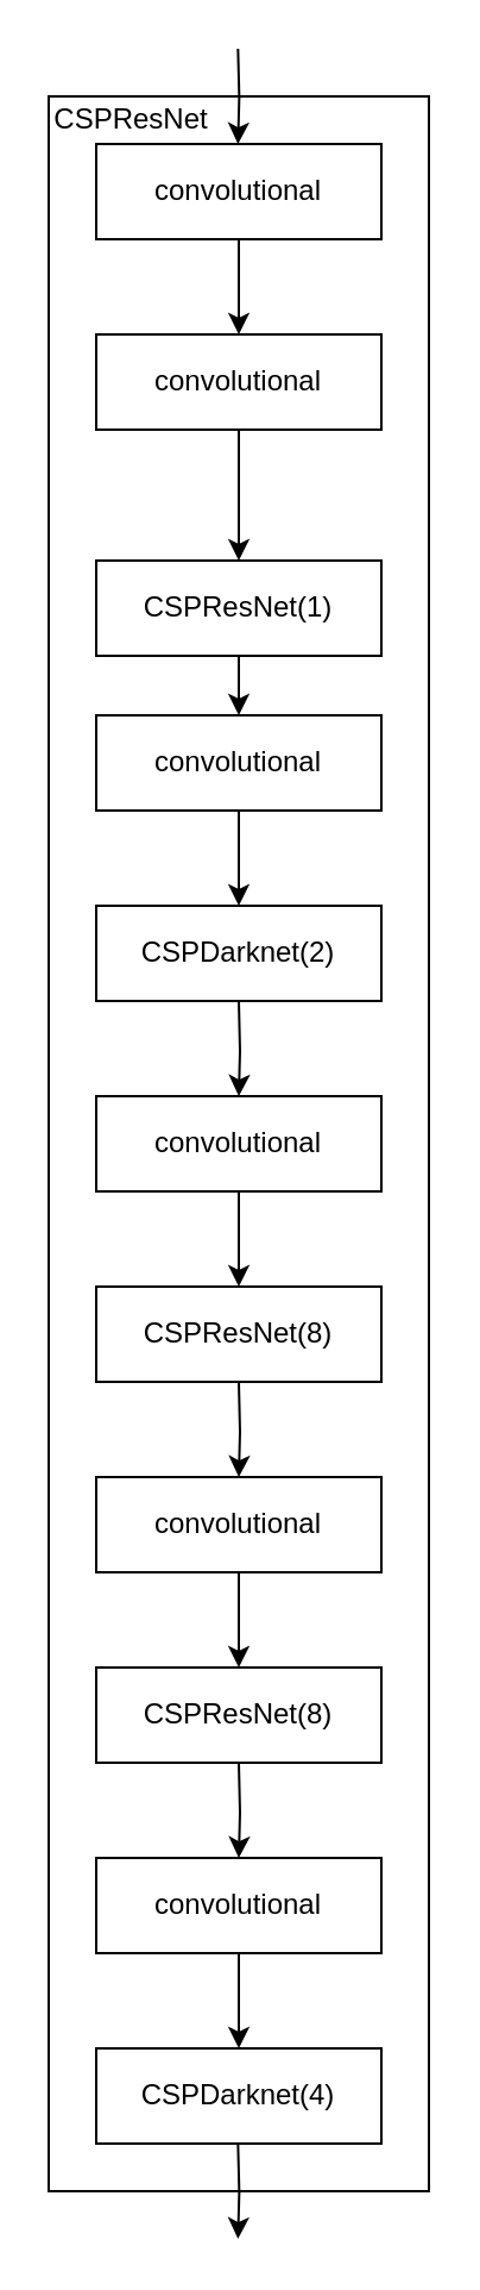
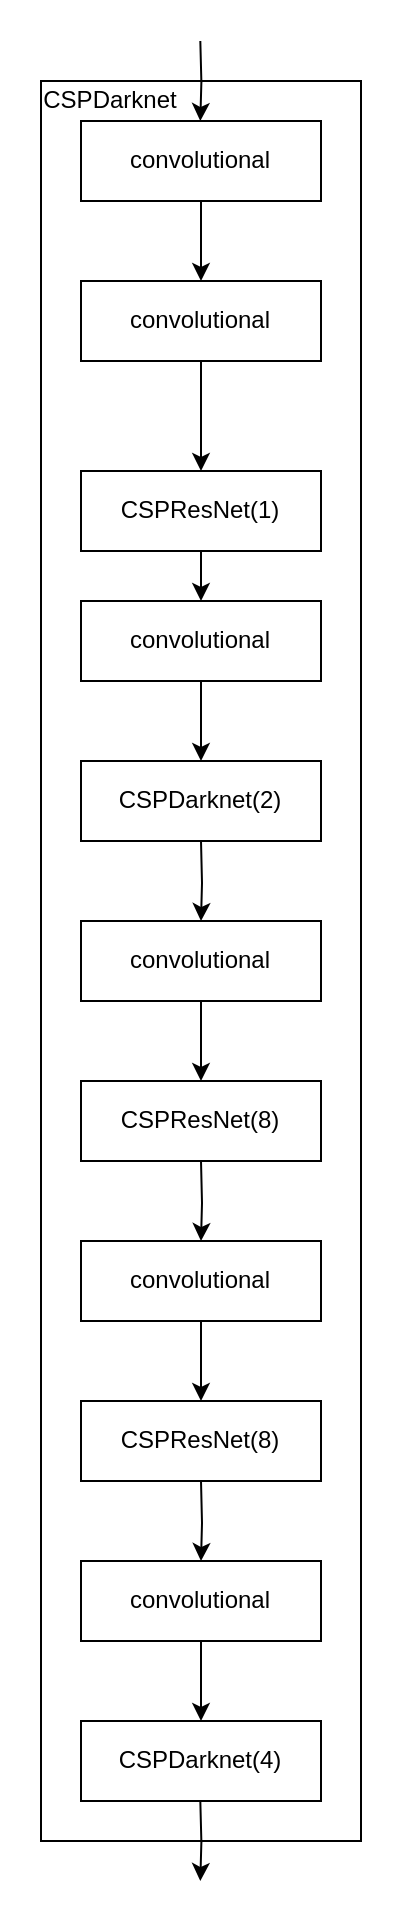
  <mxCell id="0" />
  <mxCell id="1" parent="0" />
  <mxCell id="2" value="" style="rounded=0;whiteSpace=wrap;html=1;fillColor=none;" vertex="1" parent="1"><mxGeometry x="20" y="40" width="160" height="880" as="geometry" /></mxCell>
  <mxCell id="3" value="" style="edgeStyle=orthogonalEdgeStyle;rounded=0;orthogonalLoop=1;jettySize=auto;html=1;strokeColor=#000000;" edge="1" parent="1" source="4" target="6"><mxGeometry relative="1" as="geometry" /></mxCell>
  <mxCell id="4" value="convolutional" style="rounded=0;whiteSpace=wrap;html=1;fillColor=none;" vertex="1" parent="1"><mxGeometry x="40" y="60" width="120" height="40" as="geometry" /></mxCell>
  <mxCell id="5" value="" style="edgeStyle=orthogonalEdgeStyle;rounded=0;orthogonalLoop=1;jettySize=auto;html=1;strokeColor=#000000;" edge="1" parent="1" source="6" target="8"><mxGeometry relative="1" as="geometry" /></mxCell>
  <mxCell id="6" value="convolutional" style="rounded=0;whiteSpace=wrap;html=1;fillColor=none;" vertex="1" parent="1"><mxGeometry x="40" y="140" width="120" height="40" as="geometry" /></mxCell>
  <mxCell id="7" value="" style="edgeStyle=orthogonalEdgeStyle;rounded=0;orthogonalLoop=1;jettySize=auto;html=1;strokeColor=#000000;" edge="1" parent="1" source="8" target="10"><mxGeometry relative="1" as="geometry" /></mxCell>
  <mxCell id="8" value="CSPResNet(1)" style="rounded=0;whiteSpace=wrap;html=1;fillColor=none;" vertex="1" parent="1"><mxGeometry x="40" y="235" width="120" height="40" as="geometry" /></mxCell>
  <mxCell id="9" value="" style="edgeStyle=orthogonalEdgeStyle;rounded=0;orthogonalLoop=1;jettySize=auto;html=1;strokeColor=#000000;" edge="1" parent="1" source="10" target="11"><mxGeometry relative="1" as="geometry" /></mxCell>
  <mxCell id="10" value="convolutional" style="rounded=0;whiteSpace=wrap;html=1;fillColor=none;" vertex="1" parent="1"><mxGeometry x="40" y="300" width="120" height="40" as="geometry" /></mxCell>
  <mxCell id="11" value="CSPDarknet(2)" style="rounded=0;whiteSpace=wrap;html=1;fillColor=none;" vertex="1" parent="1"><mxGeometry x="40" y="380" width="120" height="40" as="geometry" /></mxCell>
  <mxCell id="12" value="" style="edgeStyle=orthogonalEdgeStyle;rounded=0;orthogonalLoop=1;jettySize=auto;html=1;strokeColor=#000000;" edge="1" parent="1" target="14"><mxGeometry relative="1" as="geometry"><mxPoint x="100" y="420" as="sourcePoint" /></mxGeometry></mxCell>
  <mxCell id="13" value="" style="edgeStyle=orthogonalEdgeStyle;rounded=0;orthogonalLoop=1;jettySize=auto;html=1;strokeColor=#000000;" edge="1" parent="1" source="14" target="15"><mxGeometry relative="1" as="geometry" /></mxCell>
  <mxCell id="14" value="convolutional" style="rounded=0;whiteSpace=wrap;html=1;fillColor=none;" vertex="1" parent="1"><mxGeometry x="40" y="460" width="120" height="40" as="geometry" /></mxCell>
  <mxCell id="15" value="CSPResNet(8)" style="rounded=0;whiteSpace=wrap;html=1;fillColor=none;" vertex="1" parent="1"><mxGeometry x="40" y="540" width="120" height="40" as="geometry" /></mxCell>
  <mxCell id="16" value="" style="edgeStyle=orthogonalEdgeStyle;rounded=0;orthogonalLoop=1;jettySize=auto;html=1;strokeColor=#000000;" edge="1" parent="1" target="18"><mxGeometry relative="1" as="geometry"><mxPoint x="100" y="580" as="sourcePoint" /></mxGeometry></mxCell>
  <mxCell id="17" value="" style="edgeStyle=orthogonalEdgeStyle;rounded=0;orthogonalLoop=1;jettySize=auto;html=1;strokeColor=#000000;" edge="1" parent="1" source="18" target="19"><mxGeometry relative="1" as="geometry" /></mxCell>
  <mxCell id="18" value="convolutional" style="rounded=0;whiteSpace=wrap;html=1;fillColor=none;" vertex="1" parent="1"><mxGeometry x="40" y="620" width="120" height="40" as="geometry" /></mxCell>
  <mxCell id="19" value="CSPResNet(8)" style="rounded=0;whiteSpace=wrap;html=1;fillColor=none;" vertex="1" parent="1"><mxGeometry x="40" y="700" width="120" height="40" as="geometry" /></mxCell>
  <mxCell id="20" value="" style="edgeStyle=orthogonalEdgeStyle;rounded=0;orthogonalLoop=1;jettySize=auto;html=1;strokeColor=#000000;" edge="1" parent="1" target="22"><mxGeometry relative="1" as="geometry"><mxPoint x="100" y="740" as="sourcePoint" /></mxGeometry></mxCell>
  <mxCell id="21" value="" style="edgeStyle=orthogonalEdgeStyle;rounded=0;orthogonalLoop=1;jettySize=auto;html=1;strokeColor=#000000;" edge="1" parent="1" source="22" target="23"><mxGeometry relative="1" as="geometry" /></mxCell>
  <mxCell id="22" value="convolutional" style="rounded=0;whiteSpace=wrap;html=1;fillColor=none;" vertex="1" parent="1"><mxGeometry x="40" y="780" width="120" height="40" as="geometry" /></mxCell>
  <mxCell id="23" value="CSPDarknet(4)" style="rounded=0;whiteSpace=wrap;html=1;fillColor=none;" vertex="1" parent="1"><mxGeometry x="40" y="860" width="120" height="40" as="geometry" /></mxCell>
  <mxCell id="24" value="" style="edgeStyle=orthogonalEdgeStyle;rounded=0;orthogonalLoop=1;jettySize=auto;html=1;strokeColor=#000000;" edge="1" parent="1"><mxGeometry relative="1" as="geometry"><mxPoint x="99.66" y="20" as="sourcePoint" /><mxPoint x="99.66" y="60" as="targetPoint" /></mxGeometry></mxCell>
  <mxCell id="25" value="" style="edgeStyle=orthogonalEdgeStyle;rounded=0;orthogonalLoop=1;jettySize=auto;html=1;strokeColor=#000000;" edge="1" parent="1"><mxGeometry relative="1" as="geometry"><mxPoint x="99.66" y="900" as="sourcePoint" /><mxPoint x="99.66" y="940" as="targetPoint" /></mxGeometry></mxCell>
- <mxCell id="26" value="CSPResNet" style="text;html=1;strokeColor=none;fillColor=none;align=center;verticalAlign=middle;whiteSpace=wrap;rounded=0;" vertex="1" parent="1"><mxGeometry x="20" y="40" width="70" height="20" as="geometry" /></mxCell>
+ <mxCell id="26" value="CSPDarknet" style="text;html=1;strokeColor=none;fillColor=none;align=center;verticalAlign=middle;whiteSpace=wrap;rounded=0;" vertex="1" parent="1"><mxGeometry x="20" y="40" width="70" height="20" as="geometry" /></mxCell>
